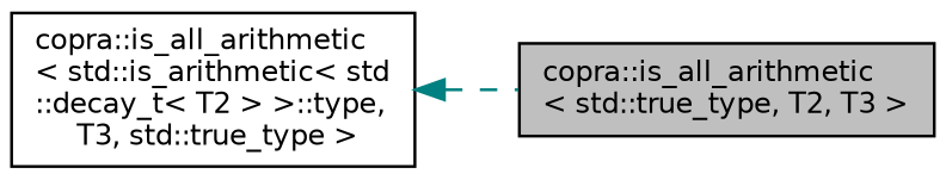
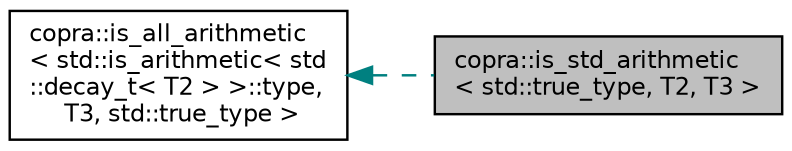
  digraph {
    rankdir=LR
    node [color=black fontname=Helvetica fontsize=10 shape=record style=filled]
-   n1 [fillcolor=grey75 fontcolor=black height=0.2 label="copra::is_all_arithmetic\l\< std::true_type, T2, T3 \>" width=0.4]
+   n1 [fillcolor=grey75 fontcolor=black height=0.2 label="copra::is_std_arithmetic\l\< std::true_type, T2, T3 \>" width=0.4]
    n2 [fillcolor=white height=0.2 label="copra::is_all_arithmetic\l\< std::is_arithmetic\< std\l::decay_t\< T2 \> \>::type,\l T3, std::true_type \>" width=0.4]
    n2 -> n1 [color=teal dir=back fontname=Helvetica fontsize=10 labelfontname=Helvetica labelfontsize=10 style=dashed]
  }
